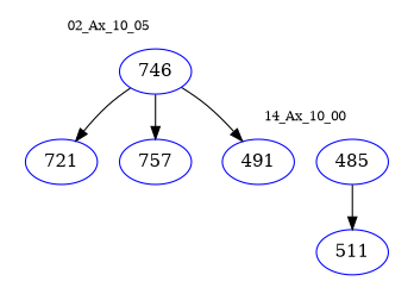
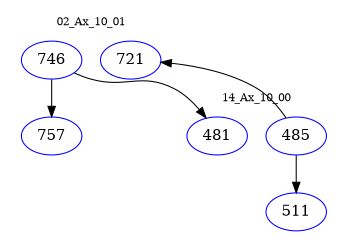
  digraph {
    node [color=blue]
    edge [color=black]
    n1 [label=746]
    n2 [label=721]
    n3 [label=757]
    n4 [label=485]
-   n5 [label=491]
+   n5 [label=481]
    n6 [label=511]
    subgraph cluster_1 {
      color=white
      fontsize=10
-     label="02_Ax_10_05"
+     label="02_Ax_10_01"
      n1
      n2
      n3
    }
    subgraph cluster_2 {
      color=white
      fontsize=10
      label="14_Ax_10_00"
      n4
      n5
      n6
    }
-   n1 -> n2
+   n4 -> n2
    n1 -> n3
    n1 -> n5
    n4 -> n6
  }
